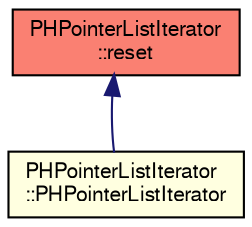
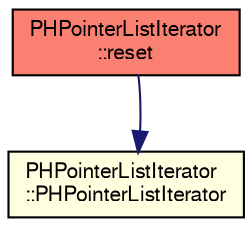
  digraph {
    rankdir=TB
    node [color=black fontname=FreeSans fontsize=10 shape=record style=filled]
    n1 [fillcolor=salmon fontcolor=black height=0.2 label="PHPointerListIterator\l::reset" width=0.4]
    n2 [height=0.2 label="PHPointerListIterator\l::PHPointerListIterator" width=0.4 fillcolor=lightyellow]
-   n1 -> n2 [color=midnightblue dir=back fontname=FreeSans fontsize=10 labelfontname=FreeSans labelfontsize=10 style=solid]
+   n2 -> n1 [color=midnightblue dir=back fontname=FreeSans fontsize=10 labelfontname=FreeSans labelfontsize=10 style=solid]
  }
